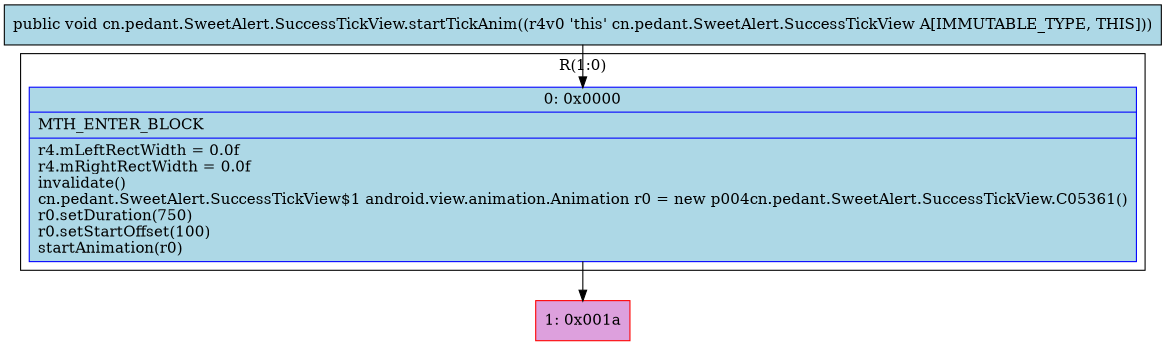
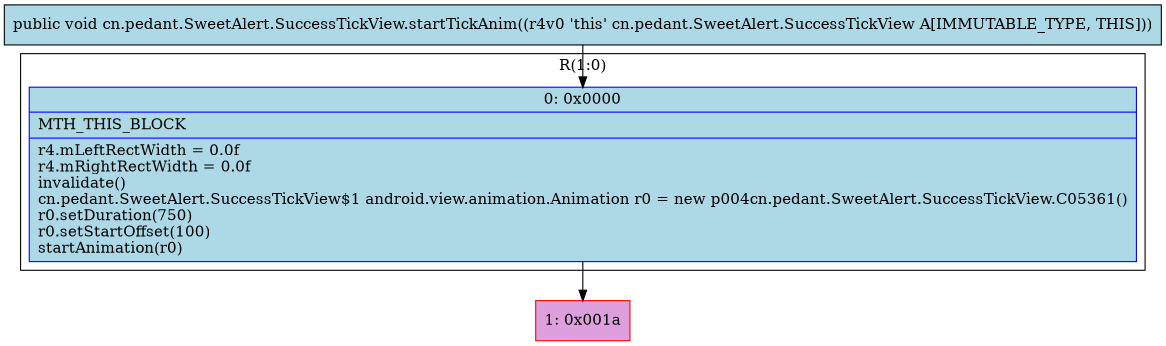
  digraph {
    node [shape=record style=filled fillcolor=lightblue]
-   n1 [color=blue label="{0\:\ 0x0000|MTH_ENTER_BLOCK\l|r4.mLeftRectWidth = 0.0f\lr4.mRightRectWidth = 0.0f\linvalidate()\lcn.pedant.SweetAlert.SuccessTickView$1 android.view.animation.Animation r0 = new p004cn.pedant.SweetAlert.SuccessTickView.C05361()\lr0.setDuration(750)\lr0.setStartOffset(100)\lstartAnimation(r0)\l}"]
+   n1 [color=blue label="{0\:\ 0x0000|MTH_THIS_BLOCK\l|r4.mLeftRectWidth = 0.0f\lr4.mRightRectWidth = 0.0f\linvalidate()\lcn.pedant.SweetAlert.SuccessTickView$1 android.view.animation.Animation r0 = new p004cn.pedant.SweetAlert.SuccessTickView.C05361()\lr0.setDuration(750)\lr0.setStartOffset(100)\lstartAnimation(r0)\l}"]
    n2 [color=red label="{1\:\ 0x001a}" fillcolor=plum]
    n3 [label="{public void cn.pedant.SweetAlert.SuccessTickView.startTickAnim((r4v0 'this' cn.pedant.SweetAlert.SuccessTickView A[IMMUTABLE_TYPE, THIS])) }"]
    subgraph cluster_1 {
      label="R(1:0)"
      n1
    }
    n1 -> n2
    n3 -> n1
  }
